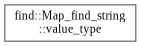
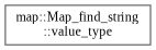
  digraph {
    rankdir=LR
    fontname="Liberation Serif"
-   n1 [color=grey40 fillcolor=white fontname="Liberation Serif" fontsize=10 height=0.2 label="find::Map_find_string\l::value_type" shape=box style=filled width=0.4]
+   n1 [color=grey40 fillcolor=white fontname="Liberation Serif" fontsize=10 height=0.2 label="map::Map_find_string\l::value_type" shape=box style=filled width=0.4]
  }
